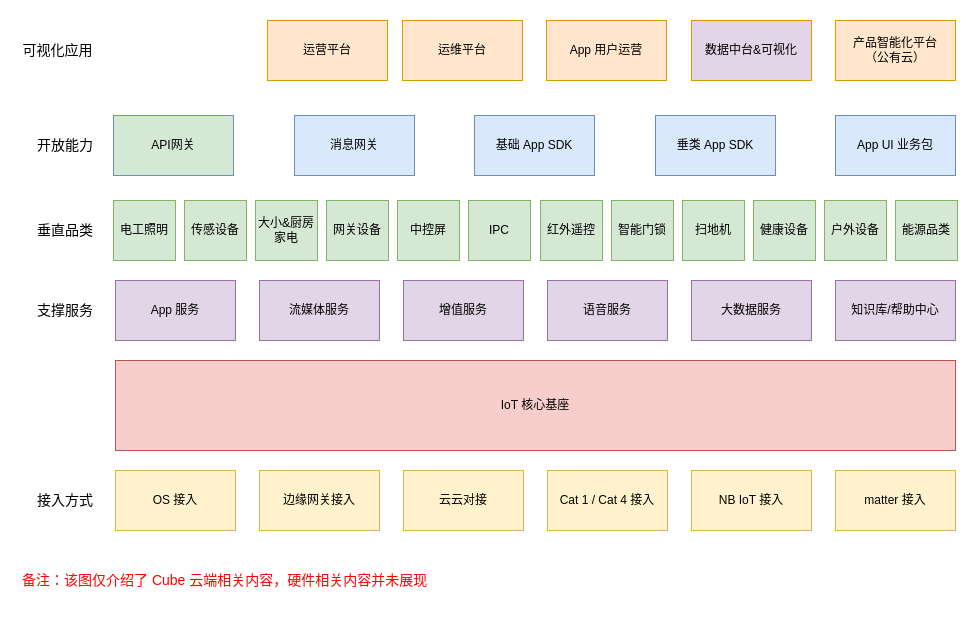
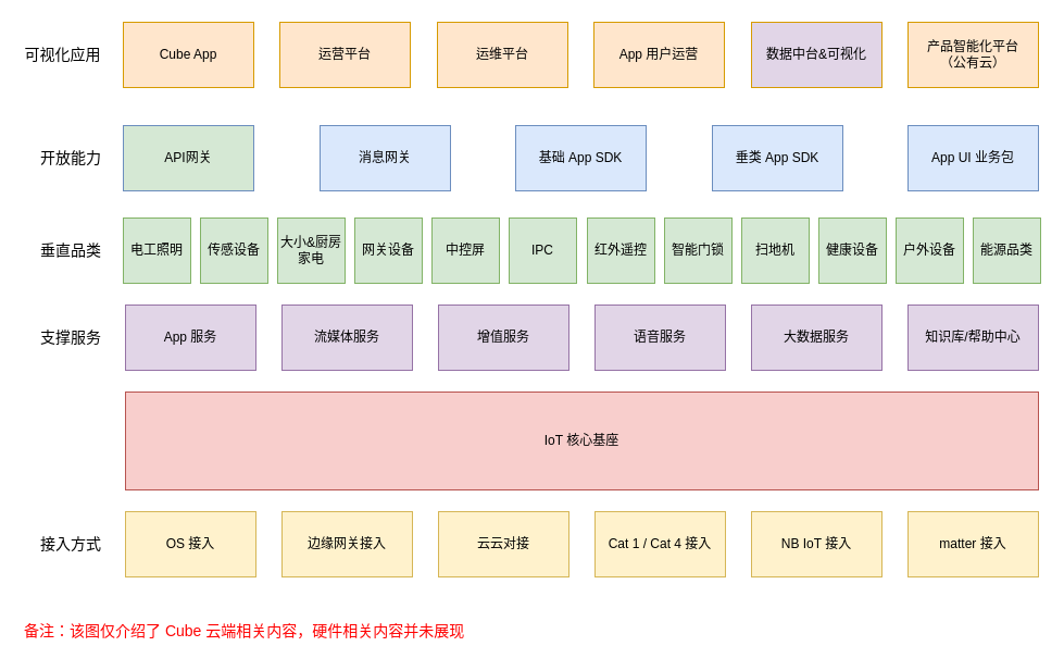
  <mxCell id="0" />
  <mxCell id="1" parent="0" />
  <mxCell id="2" value="IoT 核心基座" style="rounded=0;whiteSpace=wrap;html=1;fillColor=#f8cecc;strokeColor=#b85450;" parent="1" vertex="1"><mxGeometry x="115" y="360" width="840" height="90" as="geometry" /></mxCell>
  <mxCell id="3" value="OS 接入" style="rounded=0;whiteSpace=wrap;html=1;fillColor=#fff2cc;strokeColor=#d6b656;" parent="1" vertex="1"><mxGeometry x="115" y="470" width="120" height="60" as="geometry" /></mxCell>
  <mxCell id="4" value="边缘网关接入" style="rounded=0;whiteSpace=wrap;html=1;fillColor=#fff2cc;strokeColor=#d6b656;" parent="1" vertex="1"><mxGeometry x="259" y="470" width="120" height="60" as="geometry" /></mxCell>
  <mxCell id="5" value="云云对接" style="rounded=0;whiteSpace=wrap;html=1;fillColor=#fff2cc;strokeColor=#d6b656;" parent="1" vertex="1"><mxGeometry x="403" y="470" width="120" height="60" as="geometry" /></mxCell>
  <mxCell id="6" value="matter 接入" style="rounded=0;whiteSpace=wrap;html=1;fillColor=#fff2cc;strokeColor=#d6b656;" parent="1" vertex="1"><mxGeometry x="835" y="470" width="120" height="60" as="geometry" /></mxCell>
  <mxCell id="7" value="Cat 1 / Cat 4 接入" style="rounded=0;whiteSpace=wrap;html=1;fillColor=#fff2cc;strokeColor=#d6b656;" parent="1" vertex="1"><mxGeometry x="547" y="470" width="120" height="60" as="geometry" /></mxCell>
  <mxCell id="8" value="NB IoT 接入" style="rounded=0;whiteSpace=wrap;html=1;fillColor=#fff2cc;strokeColor=#d6b656;" parent="1" vertex="1"><mxGeometry x="691" y="470" width="120" height="60" as="geometry" /></mxCell>
  <mxCell id="9" value="电工照明" style="rounded=0;whiteSpace=wrap;html=1;fillColor=#d5e8d4;strokeColor=#82b366;imageWidth=24;" parent="1" vertex="1"><mxGeometry x="113" y="200" width="62" height="60" as="geometry" /></mxCell>
  <mxCell id="10" value="传感设备" style="rounded=0;whiteSpace=wrap;html=1;fillColor=#d5e8d4;strokeColor=#82b366;imageWidth=24;" parent="1" vertex="1"><mxGeometry x="184" y="200" width="62" height="60" as="geometry" /></mxCell>
  <mxCell id="11" value="大小&amp;amp;厨房家电" style="rounded=0;whiteSpace=wrap;html=1;fillColor=#d5e8d4;strokeColor=#82b366;imageWidth=24;" parent="1" vertex="1"><mxGeometry x="255" y="200" width="62" height="60" as="geometry" /></mxCell>
  <mxCell id="12" value="大数据服务" style="rounded=0;whiteSpace=wrap;html=1;fillColor=#e1d5e7;strokeColor=#9673a6;" parent="1" vertex="1"><mxGeometry x="691" y="280" width="120" height="60" as="geometry" /></mxCell>
  <mxCell id="13" value="流媒体服务" style="rounded=0;whiteSpace=wrap;html=1;fillColor=#e1d5e7;strokeColor=#9673a6;" parent="1" vertex="1"><mxGeometry x="259" y="280" width="120" height="60" as="geometry" /></mxCell>
  <mxCell id="14" value="网关设备" style="rounded=0;whiteSpace=wrap;html=1;fillColor=#d5e8d4;strokeColor=#82b366;imageWidth=24;" parent="1" vertex="1"><mxGeometry x="326" y="200" width="62" height="60" as="geometry" /></mxCell>
  <mxCell id="15" value="中控屏" style="rounded=0;whiteSpace=wrap;html=1;fillColor=#d5e8d4;strokeColor=#82b366;imageWidth=24;" parent="1" vertex="1"><mxGeometry x="397" y="200" width="62" height="60" as="geometry" /></mxCell>
  <mxCell id="16" value="IPC" style="rounded=0;whiteSpace=wrap;html=1;fillColor=#d5e8d4;strokeColor=#82b366;imageWidth=24;" parent="1" vertex="1"><mxGeometry x="468" y="200" width="62" height="60" as="geometry" /></mxCell>
  <mxCell id="17" value="红外遥控" style="rounded=0;whiteSpace=wrap;html=1;fillColor=#d5e8d4;strokeColor=#82b366;imageWidth=24;" parent="1" vertex="1"><mxGeometry x="540" y="200" width="62" height="60" as="geometry" /></mxCell>
  <mxCell id="18" value="智能门锁" style="rounded=0;whiteSpace=wrap;html=1;fillColor=#d5e8d4;strokeColor=#82b366;imageWidth=24;" parent="1" vertex="1"><mxGeometry x="611" y="200" width="62" height="60" as="geometry" /></mxCell>
  <mxCell id="19" value="扫地机" style="rounded=0;whiteSpace=wrap;html=1;fillColor=#d5e8d4;strokeColor=#82b366;imageWidth=24;" parent="1" vertex="1"><mxGeometry x="682" y="200" width="62" height="60" as="geometry" /></mxCell>
  <mxCell id="20" value="健康设备" style="rounded=0;whiteSpace=wrap;html=1;fillColor=#d5e8d4;strokeColor=#82b366;imageWidth=24;" parent="1" vertex="1"><mxGeometry x="753" y="200" width="62" height="60" as="geometry" /></mxCell>
  <mxCell id="21" value="户外设备" style="rounded=0;whiteSpace=wrap;html=1;fillColor=#d5e8d4;strokeColor=#82b366;imageWidth=24;" parent="1" vertex="1"><mxGeometry x="824" y="200" width="62" height="60" as="geometry" /></mxCell>
  <mxCell id="22" value="能源品类" style="rounded=0;whiteSpace=wrap;html=1;fillColor=#d5e8d4;strokeColor=#82b366;imageWidth=24;" parent="1" vertex="1"><mxGeometry x="895" y="200" width="62" height="60" as="geometry" /></mxCell>
  <mxCell id="23" value="知识库/帮助中心" style="rounded=0;whiteSpace=wrap;html=1;fillColor=#e1d5e7;strokeColor=#9673a6;" parent="1" vertex="1"><mxGeometry x="835" y="280" width="120" height="60" as="geometry" /></mxCell>
  <mxCell id="24" value="语音服务" style="rounded=0;whiteSpace=wrap;html=1;fillColor=#e1d5e7;strokeColor=#9673a6;" parent="1" vertex="1"><mxGeometry x="547" y="280" width="120" height="60" as="geometry" /></mxCell>
  <mxCell id="25" value="App 服务" style="rounded=0;whiteSpace=wrap;html=1;fillColor=#e1d5e7;strokeColor=#9673a6;" parent="1" vertex="1"><mxGeometry x="115" y="280" width="120" height="60" as="geometry" /></mxCell>
  <mxCell id="26" value="增值服务" style="rounded=0;whiteSpace=wrap;html=1;fillColor=#e1d5e7;strokeColor=#9673a6;" parent="1" vertex="1"><mxGeometry x="403" y="280" width="120" height="60" as="geometry" /></mxCell>
  <mxCell id="27" value="接入方式" style="text;strokeColor=none;align=center;fillColor=none;html=1;verticalAlign=middle;whiteSpace=wrap;rounded=0;fontSize=14;" parent="1" vertex="1"><mxGeometry x="35" y="485" width="60" height="30" as="geometry" /></mxCell>
  <mxCell id="28" value="支撑服务" style="text;strokeColor=none;align=center;fillColor=none;html=1;verticalAlign=middle;whiteSpace=wrap;rounded=0;fontSize=14;" parent="1" vertex="1"><mxGeometry x="35" y="295" width="60" height="30" as="geometry" /></mxCell>
  <mxCell id="29" value="垂直品类" style="text;strokeColor=none;align=center;fillColor=none;html=1;verticalAlign=middle;whiteSpace=wrap;rounded=0;fontSize=14;" parent="1" vertex="1"><mxGeometry x="35" y="215" width="60" height="30" as="geometry" /></mxCell>
  <mxCell id="30" value="备注：该图仅介绍了 Cube 云端相关内容，硬件相关内容并未展现" style="text;strokeColor=none;align=left;fillColor=none;html=1;verticalAlign=middle;whiteSpace=wrap;rounded=0;fontColor=#FF0000;fontSize=14;" parent="1" vertex="1"><mxGeometry x="20" y="565" width="870" height="30" as="geometry" /></mxCell>
  <mxCell id="31" value="开放能力" style="text;strokeColor=none;align=center;fillColor=none;html=1;verticalAlign=middle;whiteSpace=wrap;rounded=0;fontSize=14;" parent="1" vertex="1"><mxGeometry x="35" y="130" width="60" height="30" as="geometry" /></mxCell>
  <mxCell id="32" value="可视化应用" style="text;strokeColor=none;align=center;fillColor=none;html=1;verticalAlign=middle;whiteSpace=wrap;rounded=0;fontSize=14;" parent="1" vertex="1"><mxGeometry x="20" y="35" width="75" height="30" as="geometry" /></mxCell>
- <mxCell id="34" value="运营平台" style="rounded=0;whiteSpace=wrap;html=1;fillColor=#ffe6cc;strokeColor=#d79b00;" parent="1" vertex="1"><mxGeometry x="267" y="20" width="120" height="60" as="geometry" /></mxCell>
+ <mxCell id="33" value="Cube App" style="rounded=0;whiteSpace=wrap;html=1;fillColor=#ffe6cc;strokeColor=#d79b00;" parent="1" vertex="1"><mxGeometry x="113" y="20" width="120" height="60" as="geometry" /></mxCell>
+ <mxCell id="34" value="运营平台" style="rounded=0;whiteSpace=wrap;html=1;fillColor=#ffe6cc;strokeColor=#d79b00;" parent="1" vertex="1"><mxGeometry x="257" y="20" width="120" height="60" as="geometry" /></mxCell>
  <mxCell id="35" value="运维平台" style="rounded=0;whiteSpace=wrap;html=1;fillColor=#ffe6cc;strokeColor=#d79b00;" parent="1" vertex="1"><mxGeometry x="402" y="20" width="120" height="60" as="geometry" /></mxCell>
  <mxCell id="36" value="API网关" style="rounded=0;whiteSpace=wrap;html=1;fillColor=#d5e8d4;strokeColor=#6c8ebf;" parent="1" vertex="1"><mxGeometry x="113" y="115" width="120" height="60" as="geometry" /></mxCell>
  <mxCell id="37" value="消息网关" style="rounded=0;whiteSpace=wrap;html=1;fillColor=#dae8fc;strokeColor=#6c8ebf;" parent="1" vertex="1"><mxGeometry x="294" y="115" width="120" height="60" as="geometry" /></mxCell>
  <mxCell id="38" value="基础 App SDK" style="rounded=0;whiteSpace=wrap;html=1;fillColor=#dae8fc;strokeColor=#6c8ebf;" parent="1" vertex="1"><mxGeometry x="474" y="115" width="120" height="60" as="geometry" /></mxCell>
  <mxCell id="39" value="垂类 App SDK" style="rounded=0;whiteSpace=wrap;html=1;fillColor=#dae8fc;strokeColor=#6c8ebf;" parent="1" vertex="1"><mxGeometry x="655" y="115" width="120" height="60" as="geometry" /></mxCell>
  <mxCell id="40" value="App UI 业务包" style="rounded=0;whiteSpace=wrap;html=1;fillColor=#dae8fc;strokeColor=#6c8ebf;" parent="1" vertex="1"><mxGeometry x="835" y="115" width="120" height="60" as="geometry" /></mxCell>
  <mxCell id="41" value="产品智能化平台&lt;br&gt;（公有云）" style="rounded=0;whiteSpace=wrap;html=1;fillColor=#ffe6cc;strokeColor=#d79b00;" parent="1" vertex="1"><mxGeometry x="835" y="20" width="120" height="60" as="geometry" /></mxCell>
  <mxCell id="42" value="数据中台&amp;amp;可视化" style="rounded=0;whiteSpace=wrap;html=1;fillColor=#e1d5e7;strokeColor=#d79b00;" parent="1" vertex="1"><mxGeometry x="691" y="20" width="120" height="60" as="geometry" /></mxCell>
  <mxCell id="43" value="App 用户运营" style="rounded=0;whiteSpace=wrap;html=1;fillColor=#ffe6cc;strokeColor=#d79b00;" parent="1" vertex="1"><mxGeometry x="546" y="20" width="120" height="60" as="geometry" /></mxCell>
